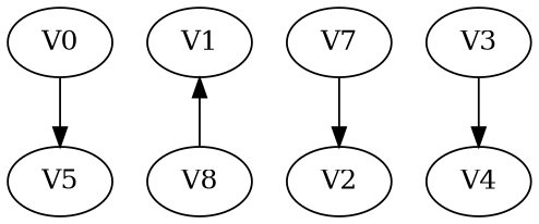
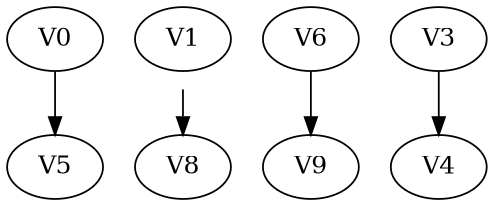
  strict digraph {
    concentrate=True
    V0
    V5
    V1
    V8
-   V6 [label=V7]
-   V9 [label=V2]
+   V6
+   V9
    V3
    V4
    V0 -> V5
-   V8 -> V1
+   V1 -> V8
    V6 -> V9
    V3 -> V4
  }
